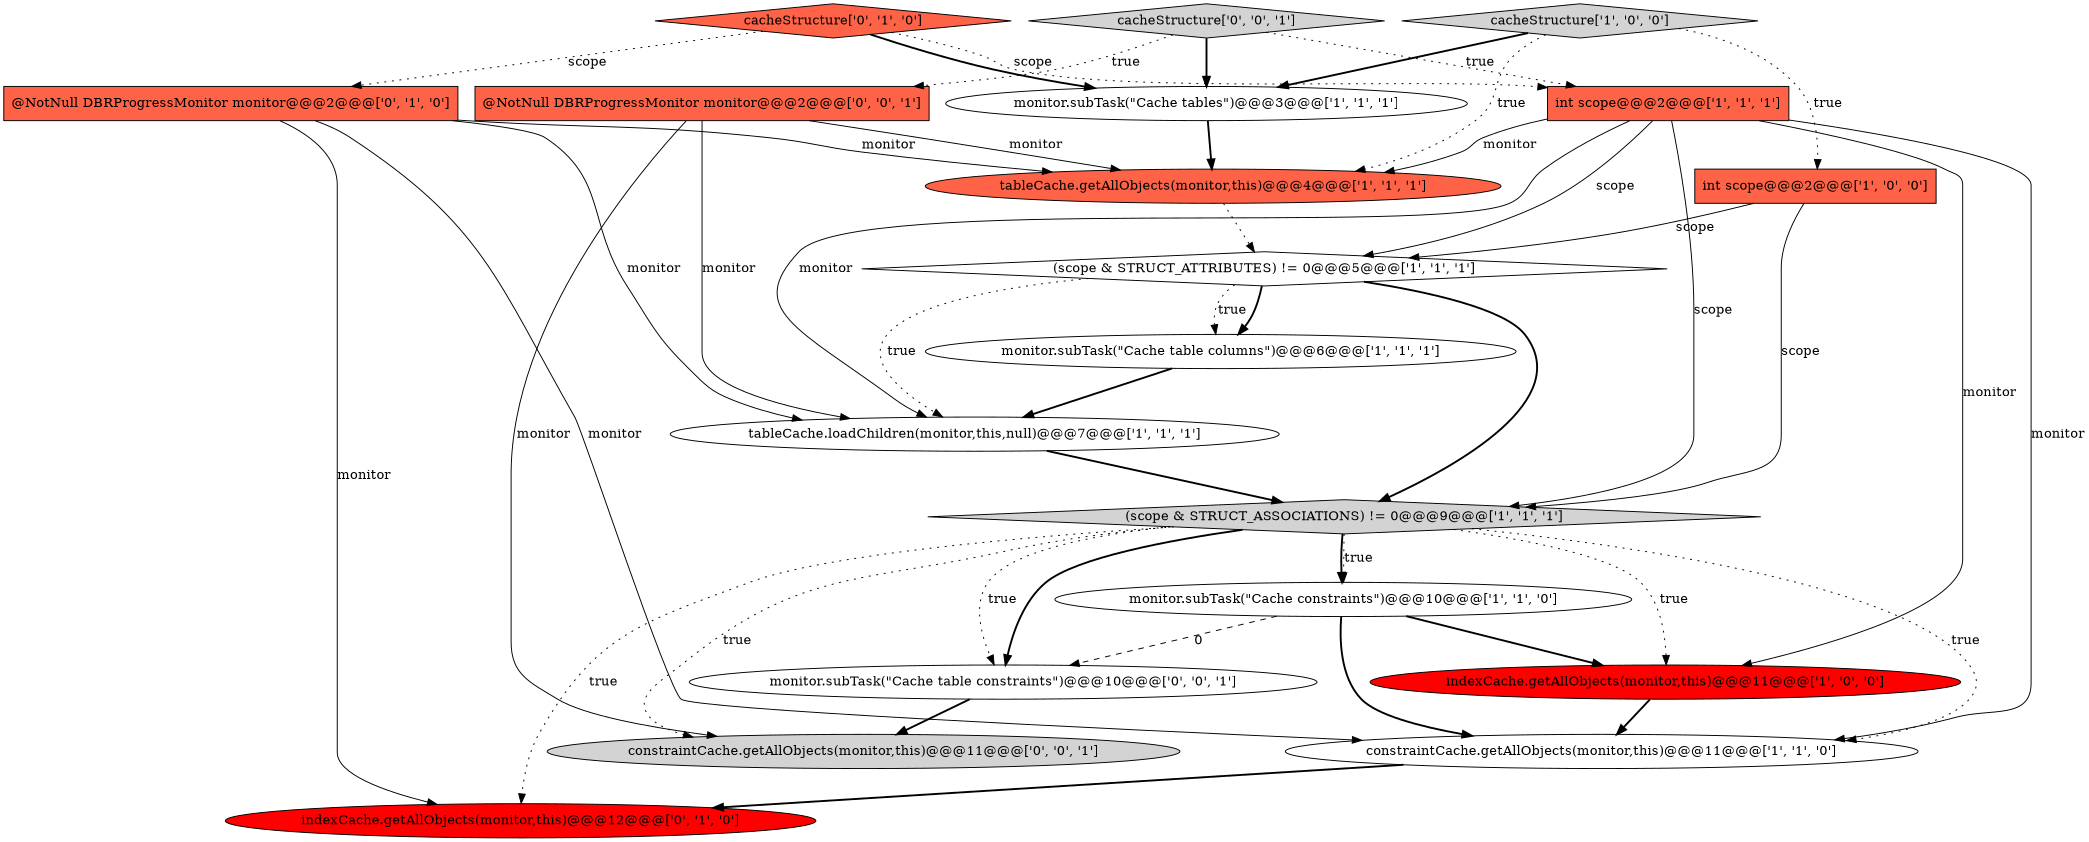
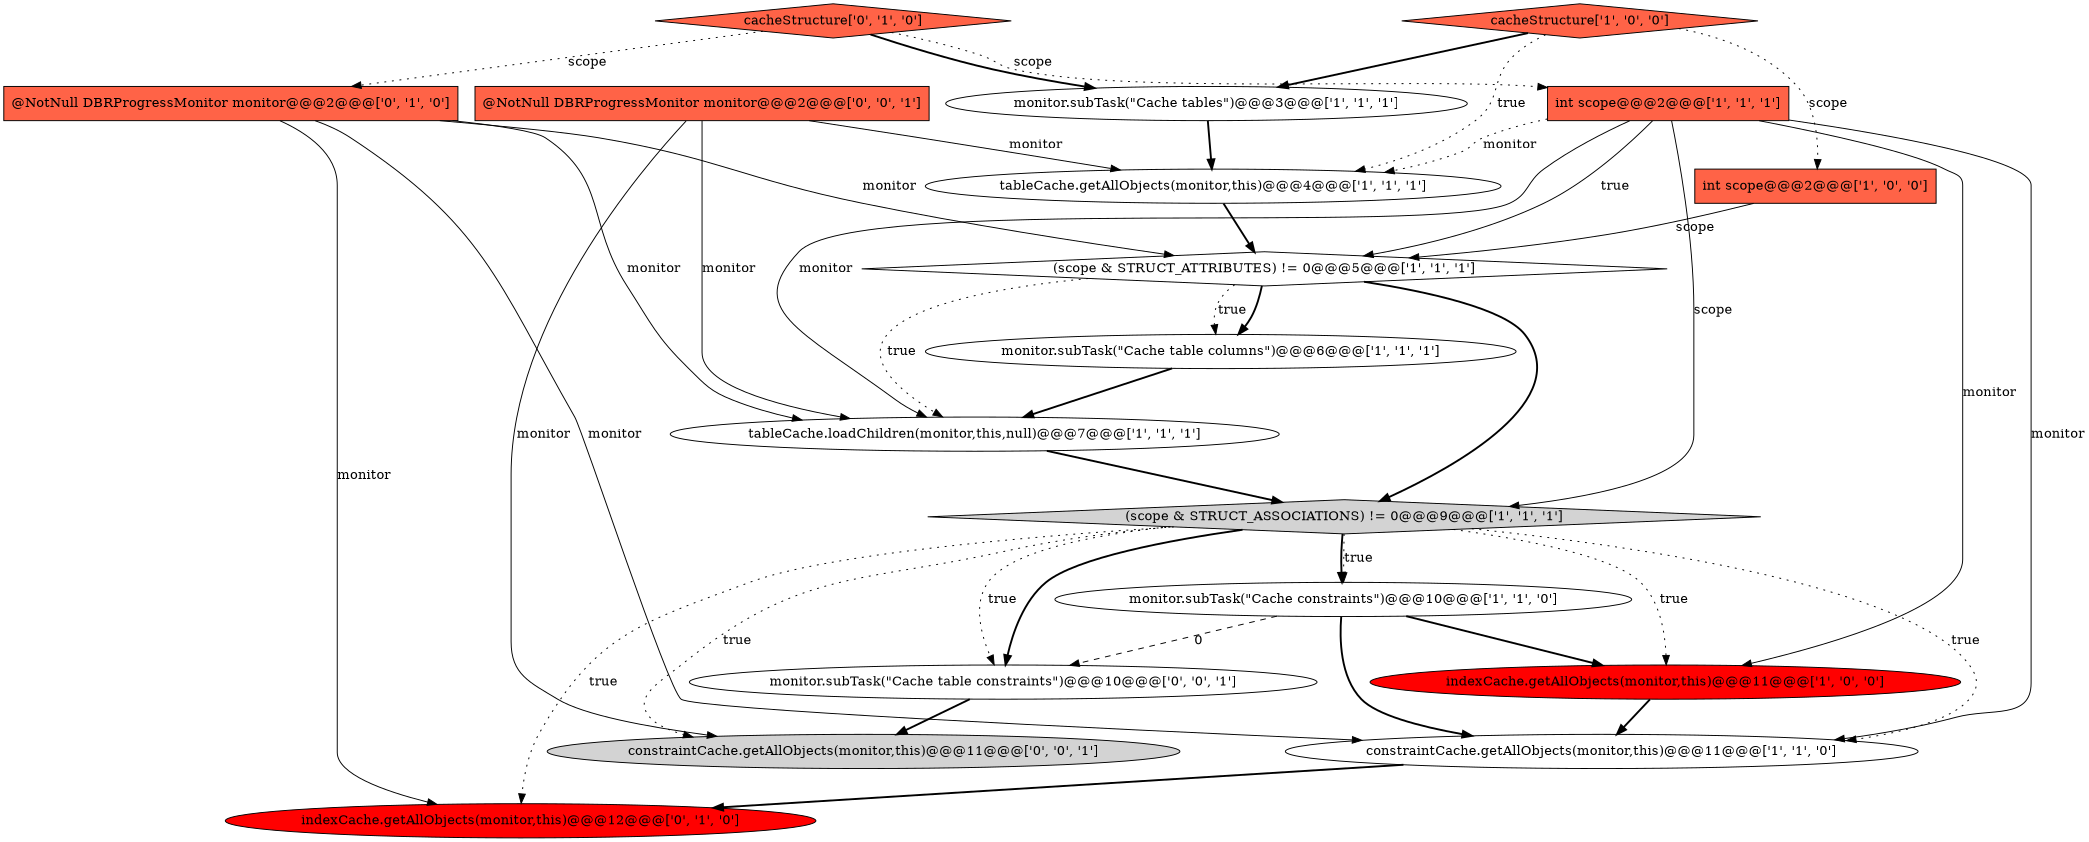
  digraph {
    node [fillcolor=white shape=ellipse style=filled]
    edge [style=bold]
-   n1 [fillcolor=lightgray label="cacheStructure['1', '0', '0']" shape=diamond]
+   n1 [fillcolor=tomato label="cacheStructure['1', '0', '0']" shape=diamond]
    n2 [label="monitor.subTask(\"Cache tables\")@@@3@@@['1', '1', '1']"]
    n3 [fillcolor=tomato label="int scope@@@2@@@['1', '0', '0']" shape=box]
-   n4 [fillcolor=tomato label="tableCache.getAllObjects(monitor,this)@@@4@@@['1', '1', '1']"]
+   n4 [label="tableCache.getAllObjects(monitor,this)@@@4@@@['1', '1', '1']"]
    n5 [fillcolor=tomato label="int scope@@@2@@@['1', '1', '1']" shape=box]
    n6 [label="constraintCache.getAllObjects(monitor,this)@@@11@@@['1', '1', '0']"]
    n7 [fillcolor=red label="indexCache.getAllObjects(monitor,this)@@@11@@@['1', '0', '0']"]
    n8 [label="tableCache.loadChildren(monitor,this,null)@@@7@@@['1', '1', '1']"]
    n9 [fillcolor=lightgray label="(scope & STRUCT_ASSOCIATIONS) != 0@@@9@@@['1', '1', '1']" shape=diamond]
    n10 [label="(scope & STRUCT_ATTRIBUTES) != 0@@@5@@@['1', '1', '1']" shape=diamond]
    n11 [fillcolor=red label="indexCache.getAllObjects(monitor,this)@@@12@@@['0', '1', '0']"]
    n12 [label="monitor.subTask(\"Cache constraints\")@@@10@@@['1', '1', '0']"]
    n13 [label="monitor.subTask(\"Cache table constraints\")@@@10@@@['0', '0', '1']"]
    n14 [fillcolor=lightgray label="constraintCache.getAllObjects(monitor,this)@@@11@@@['0', '0', '1']"]
    n15 [fillcolor=tomato label="@NotNull DBRProgressMonitor monitor@@@2@@@['0', '1', '0']" shape=box]
    n16 [label="monitor.subTask(\"Cache table columns\")@@@6@@@['1', '1', '1']"]
-   n17 [fillcolor=lightgray label="cacheStructure['0', '0', '1']" shape=diamond]
    n18 [fillcolor=tomato label="@NotNull DBRProgressMonitor monitor@@@2@@@['0', '0', '1']" shape=box]
    n19 [fillcolor=tomato label="cacheStructure['0', '1', '0']" shape=diamond]
    n1 -> n2
-   n1 -> n3 [label=true style=dotted]
+   n1 -> n3 [label=scope style=dotted]
    n1 -> n4 [label=true style=dotted]
    n2 -> n4
-   n3 -> n9 [label=scope style=solid]
    n3 -> n10 [label=scope style=solid]
-   n4 -> n10 [style=dotted]
-   n5 -> n4 [label=monitor style=solid]
+   n4 -> n10
+   n5 -> n4 [label=monitor style=dotted]
    n5 -> n6 [label=monitor style=solid]
    n5 -> n7 [label=monitor style=solid]
    n5 -> n8 [label=monitor style=solid]
    n5 -> n9 [label=scope style=solid]
-   n5 -> n10 [label=scope style=solid]
+   n5 -> n10 [label=true style=solid]
    n6 -> n11
    n7 -> n6
    n8 -> n9
    n9 -> n6 [label=true style=dotted]
    n9 -> n7 [label=true style=dotted]
    n9 -> n11 [label=true style=dotted]
    n9 -> n12
    n9 -> n12 [label=true style=dotted]
    n9 -> n13
    n9 -> n13 [label=true style=dotted]
    n9 -> n14 [label=true style=dotted]
    n10 -> n8 [label=true style=dotted]
    n10 -> n9
    n10 -> n16
    n10 -> n16 [label=true style=dotted]
    n12 -> n6
    n12 -> n7
    n12 -> n13 [label=0 style=dashed]
    n13 -> n14
-   n15 -> n4 [label=monitor style=solid]
+   n15 -> n10 [label=monitor style=solid]
    n15 -> n6 [label=monitor style=solid]
    n15 -> n8 [label=monitor style=solid]
    n15 -> n11 [label=monitor style=solid]
    n16 -> n8
-   n17 -> n2
-   n17 -> n5 [label=true style=dotted]
-   n17 -> n18 [label=true style=dotted]
    n18 -> n4 [label=monitor style=solid]
    n18 -> n8 [label=monitor style=solid]
    n18 -> n14 [label=monitor style=solid]
    n19 -> n2
    n19 -> n5 [label=scope style=dotted]
    n19 -> n15 [label=scope style=dotted]
  }
